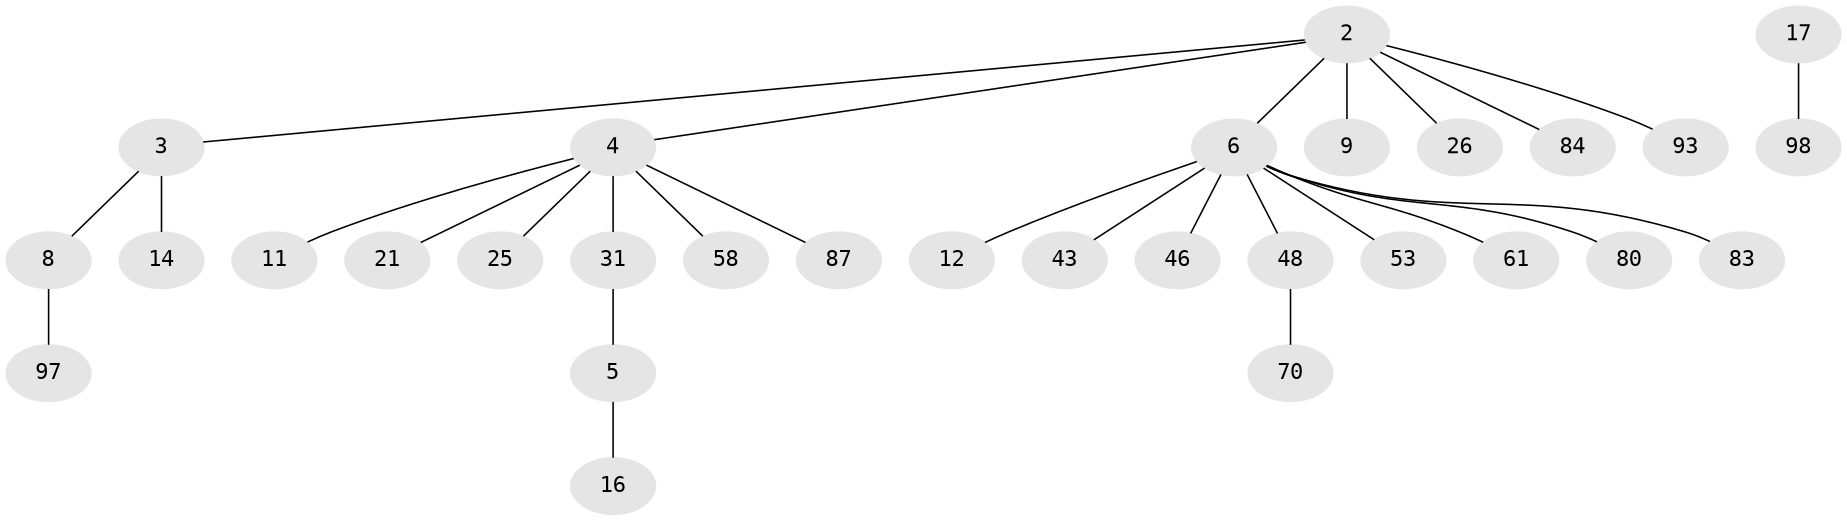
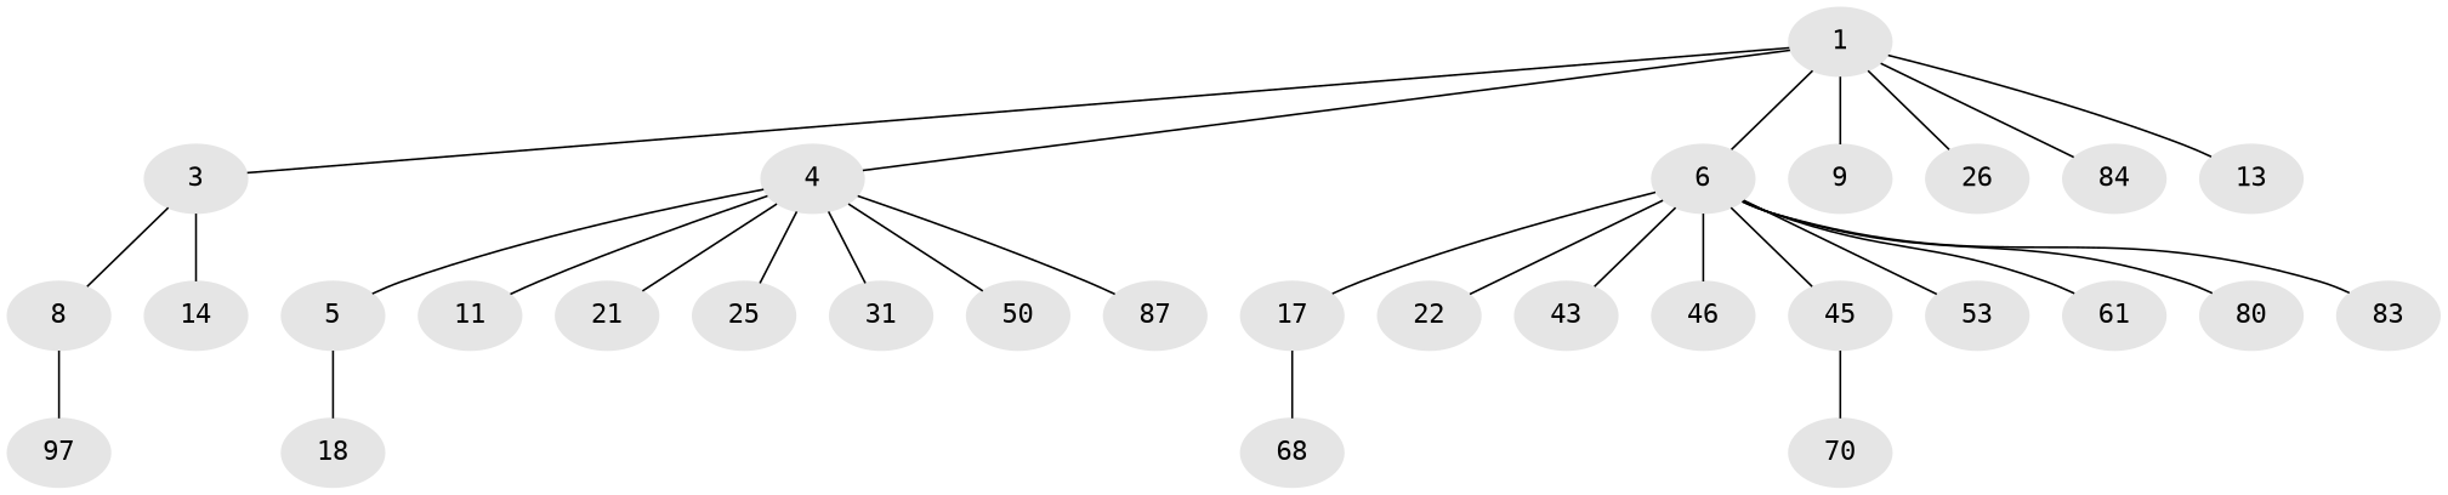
  graph {
    fontname="DejaVu Sans Mono"
    node [color=gray90 fontname="DejaVu Sans Mono" style=filled]
    edge [fontname="DejaVu Sans Mono"]
-   1 [super="+2+58+51+86" label=2]
+   1 [super="+2+58+51+86"]
    3 [super="+56"]
    4 [super="+7+28+12+37"]
    6 [super="+10+32+15"]
    9
    26 [super="+73+67"]
    n7 [label=84]
-   93
+   93 [label=13]
    8 [super="+47+23"]
    14 [super="+71"]
    5 [super="+42"]
    11
    21
    25 [super="+74"]
    31 [super="+92+55+33"]
-   50 [super="+105+91+82+57" label=58]
+   50 [super="+105+91+82+57"]
    87
    17 [super="+27+35"]
-   22 [super="+39+30" label=12]
+   22 [super="+39+30"]
    43
    46 [super="+89"]
-   48 [super="+54"]
+   48 [super="+54" label=45]
    53 [super="+90"]
    n24 [label=61 super="+106"]
    80
    83 [super="+103"]
    97
-   18 [super="+59+49" label=16]
-   98
+   18 [super="+59+49"]
+   98 [label=68]
    70
    1 -- 3
    1 -- 4
    1 -- 6
    1 -- 9
    1 -- 26
    1 -- n7
    1 -- 93
    3 -- 8
    3 -- 14
-   31 -- 5
+   4 -- 5
    4 -- 11
    4 -- 21
    4 -- 25
    4 -- 31
    4 -- 50
    4 -- 87
+   6 -- 17
    6 -- 22
    6 -- 43
    6 -- 46
    6 -- 48
    6 -- 53
    6 -- n24
    6 -- 80
    6 -- 83
    8 -- 97
    5 -- 18
    17 -- 98
    48 -- 70
  }
